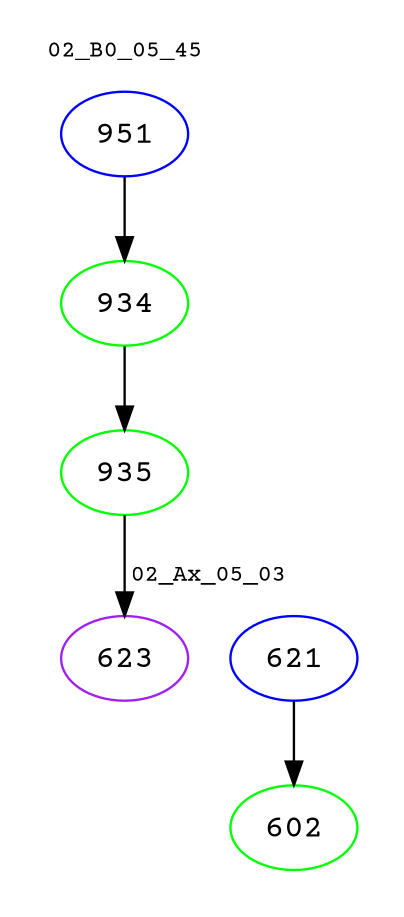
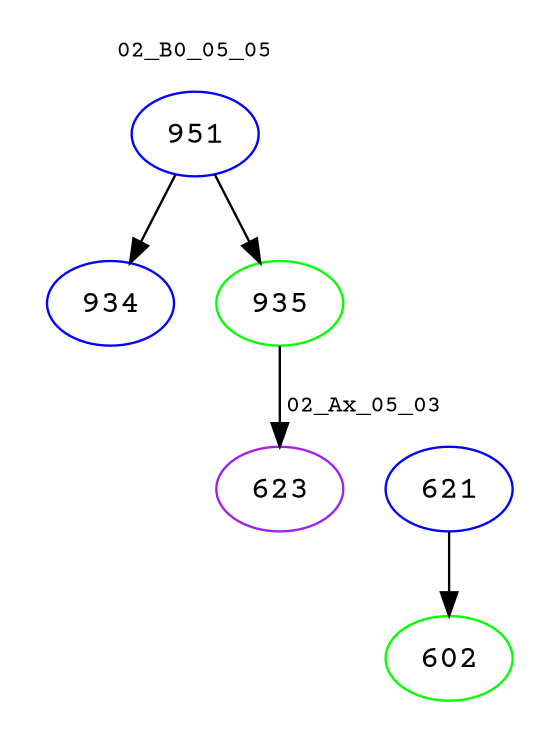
  digraph {
    fontname="Courier Prime"
    node [color=blue fontname="Courier Prime"]
    edge [color=black fontname="Courier Prime"]
    n1 [label=621]
    n2 [color=green label=602]
    n3 [color=purple label=623]
-   n4 [color=green label=934]
+   n4 [label=934]
    n5 [color=green label=935]
    n6 [label=951]
    subgraph cluster_1 {
      color=white
      fontsize=10
      label="02_Ax_05_03"
      n1
      n2
      n3
    }
    subgraph cluster_2 {
      color=white
      fontsize=10
-     label="02_B0_05_45"
+     label="02_B0_05_05"
      n4
      n5
      n6
    }
    n1 -> n2
-   n4 -> n5
+   n6 -> n5
    n5 -> n3
    n6 -> n4
  }
